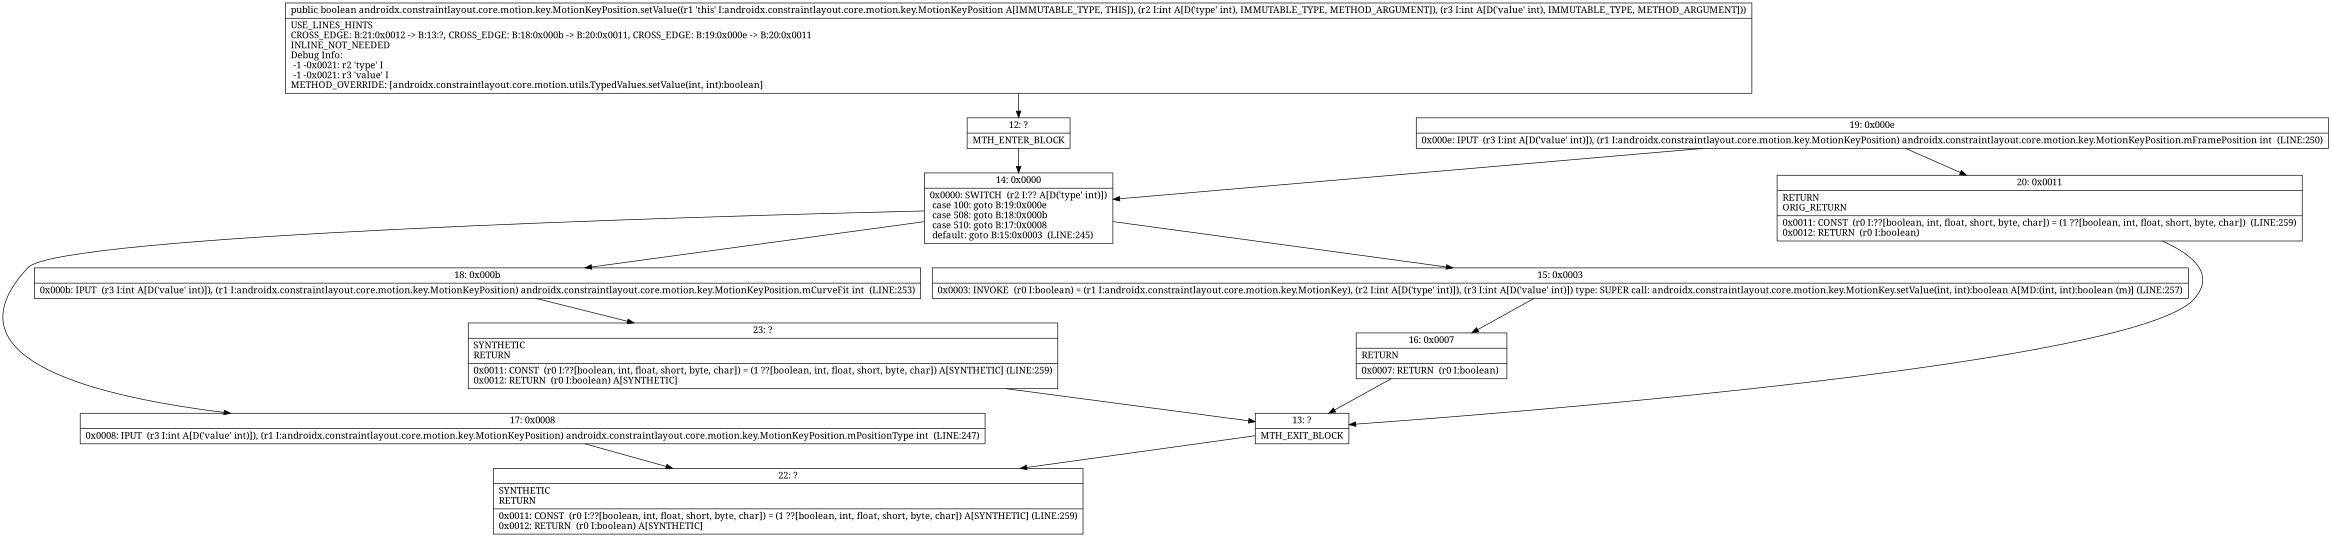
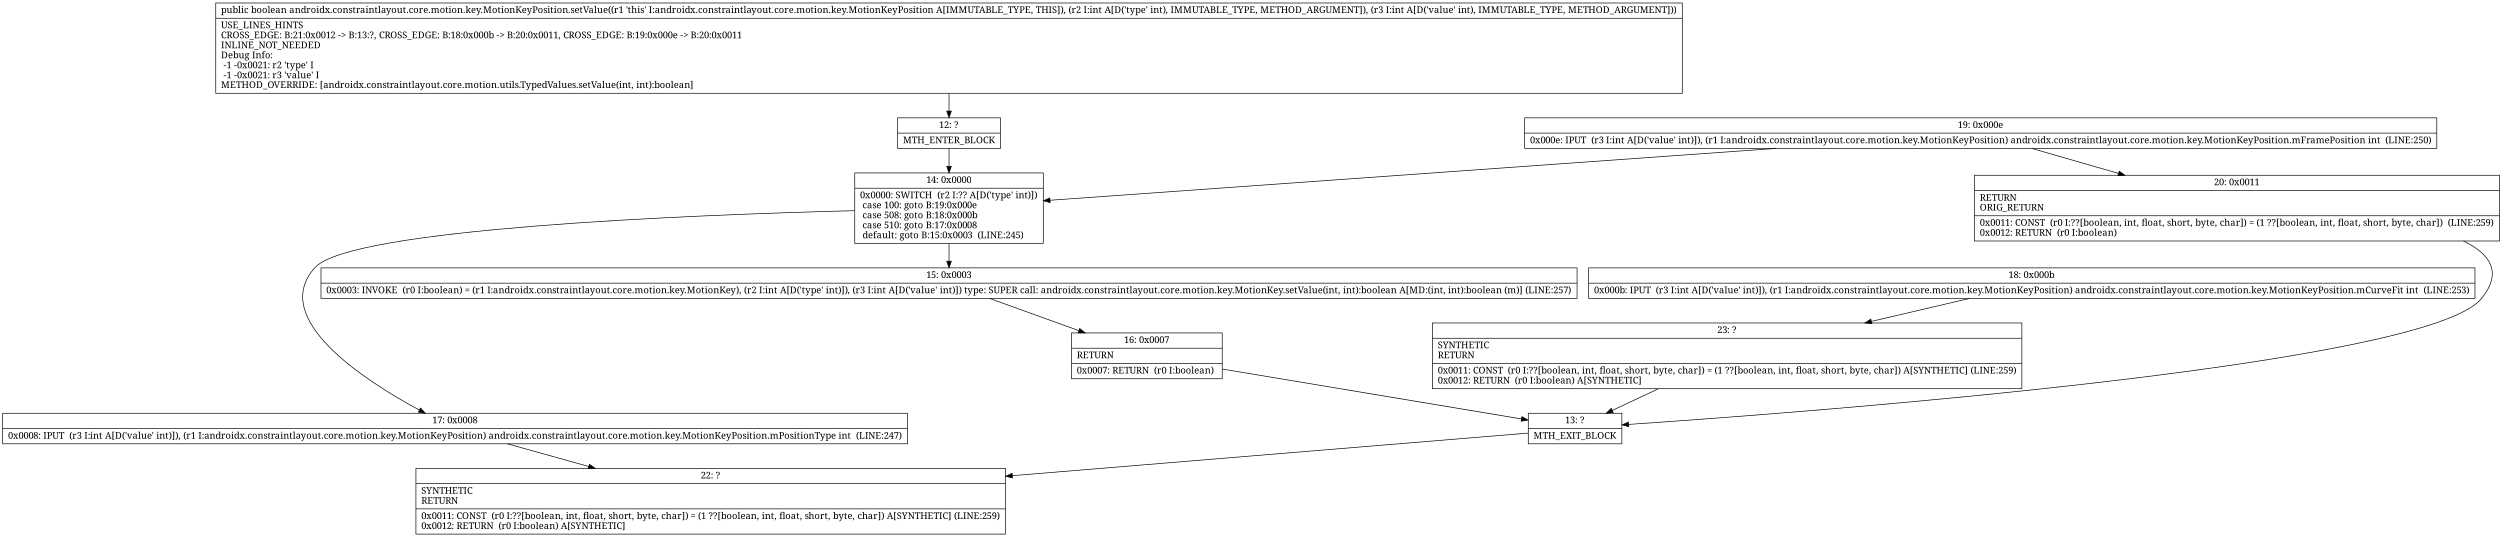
  digraph {
    fontname="Noto Serif"
    node [fontname="Noto Serif" shape=record]
    edge [fontname="Noto Serif"]
    n1 [label="{12\:\ ?|MTH_ENTER_BLOCK\l}"]
    n2 [label="{14\:\ 0x0000|0x0000: SWITCH  (r2 I:?? A[D('type' int)])\l case 100: goto B:19:0x000e\l case 508: goto B:18:0x000b\l case 510: goto B:17:0x0008\l default: goto B:15:0x0003  (LINE:245)\l}"]
    n3 [label="{15\:\ 0x0003|0x0003: INVOKE  (r0 I:boolean) = (r1 I:androidx.constraintlayout.core.motion.key.MotionKey), (r2 I:int A[D('type' int)]), (r3 I:int A[D('value' int)]) type: SUPER call: androidx.constraintlayout.core.motion.key.MotionKey.setValue(int, int):boolean A[MD:(int, int):boolean (m)] (LINE:257)\l}"]
    n4 [label="{17\:\ 0x0008|0x0008: IPUT  (r3 I:int A[D('value' int)]), (r1 I:androidx.constraintlayout.core.motion.key.MotionKeyPosition) androidx.constraintlayout.core.motion.key.MotionKeyPosition.mPositionType int  (LINE:247)\l}"]
    n5 [label="{18\:\ 0x000b|0x000b: IPUT  (r3 I:int A[D('value' int)]), (r1 I:androidx.constraintlayout.core.motion.key.MotionKeyPosition) androidx.constraintlayout.core.motion.key.MotionKeyPosition.mCurveFit int  (LINE:253)\l}"]
    n6 [label="{16\:\ 0x0007|RETURN\l|0x0007: RETURN  (r0 I:boolean) \l}"]
    n7 [label="{22\:\ ?|SYNTHETIC\lRETURN\l|0x0011: CONST  (r0 I:??[boolean, int, float, short, byte, char]) = (1 ??[boolean, int, float, short, byte, char]) A[SYNTHETIC] (LINE:259)\l0x0012: RETURN  (r0 I:boolean) A[SYNTHETIC]\l}"]
    n8 [label="{23\:\ ?|SYNTHETIC\lRETURN\l|0x0011: CONST  (r0 I:??[boolean, int, float, short, byte, char]) = (1 ??[boolean, int, float, short, byte, char]) A[SYNTHETIC] (LINE:259)\l0x0012: RETURN  (r0 I:boolean) A[SYNTHETIC]\l}"]
    n9 [label="{19\:\ 0x000e|0x000e: IPUT  (r3 I:int A[D('value' int)]), (r1 I:androidx.constraintlayout.core.motion.key.MotionKeyPosition) androidx.constraintlayout.core.motion.key.MotionKeyPosition.mFramePosition int  (LINE:250)\l}"]
    n10 [label="{20\:\ 0x0011|RETURN\lORIG_RETURN\l|0x0011: CONST  (r0 I:??[boolean, int, float, short, byte, char]) = (1 ??[boolean, int, float, short, byte, char])  (LINE:259)\l0x0012: RETURN  (r0 I:boolean) \l}"]
    n11 [label="{13\:\ ?|MTH_EXIT_BLOCK\l}"]
    n12 [label="{public boolean androidx.constraintlayout.core.motion.key.MotionKeyPosition.setValue((r1 'this' I:androidx.constraintlayout.core.motion.key.MotionKeyPosition A[IMMUTABLE_TYPE, THIS]), (r2 I:int A[D('type' int), IMMUTABLE_TYPE, METHOD_ARGUMENT]), (r3 I:int A[D('value' int), IMMUTABLE_TYPE, METHOD_ARGUMENT]))  | USE_LINES_HINTS\lCROSS_EDGE: B:21:0x0012 \-\> B:13:?, CROSS_EDGE: B:18:0x000b \-\> B:20:0x0011, CROSS_EDGE: B:19:0x000e \-\> B:20:0x0011\lINLINE_NOT_NEEDED\lDebug Info:\l  \-1 \-0x0021: r2 'type' I\l  \-1 \-0x0021: r3 'value' I\lMETHOD_OVERRIDE: [androidx.constraintlayout.core.motion.utils.TypedValues.setValue(int, int):boolean]\l}"]
    n1 -> n2
    n2 -> n3
    n2 -> n4
-   n2 -> n5
    n3 -> n6
    n4 -> n7
    n5 -> n8
    n6 -> n11
    n8 -> n11
    n9 -> n2
    n9 -> n10
    n10 -> n11
    n11 -> n7
    n12 -> n1
  }
